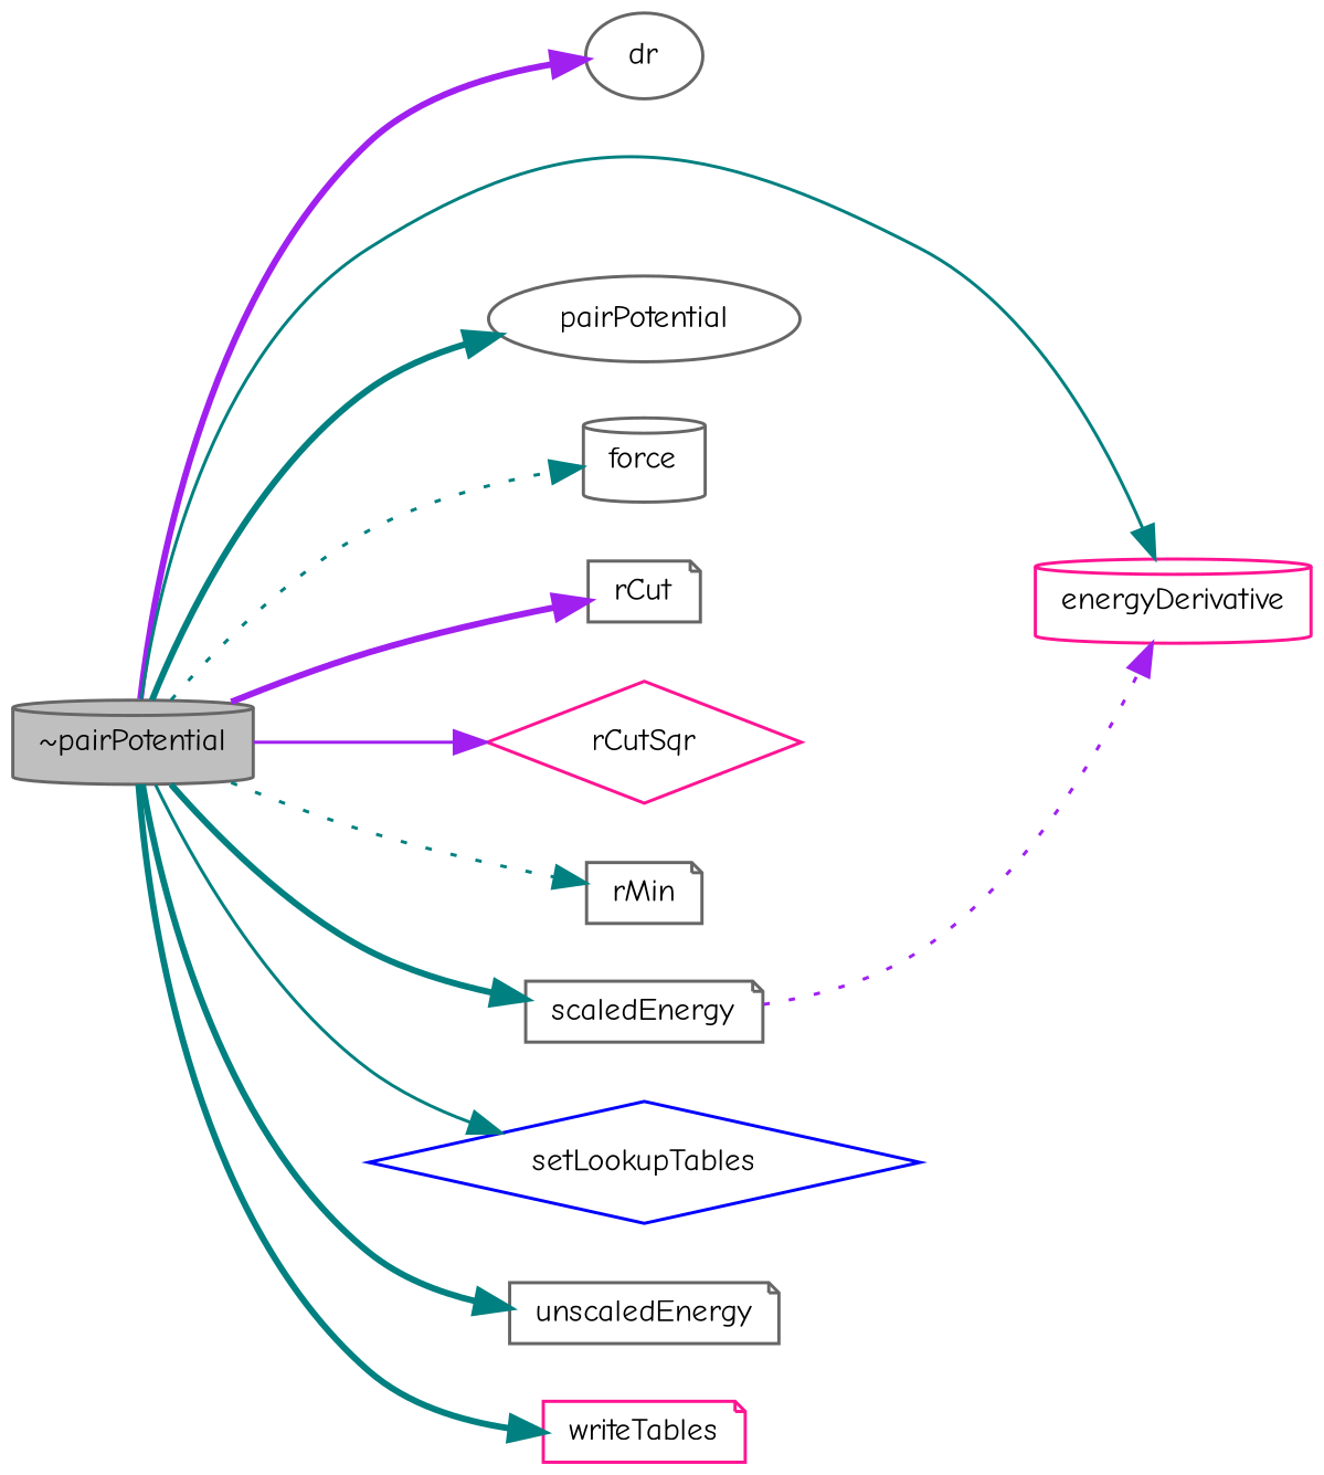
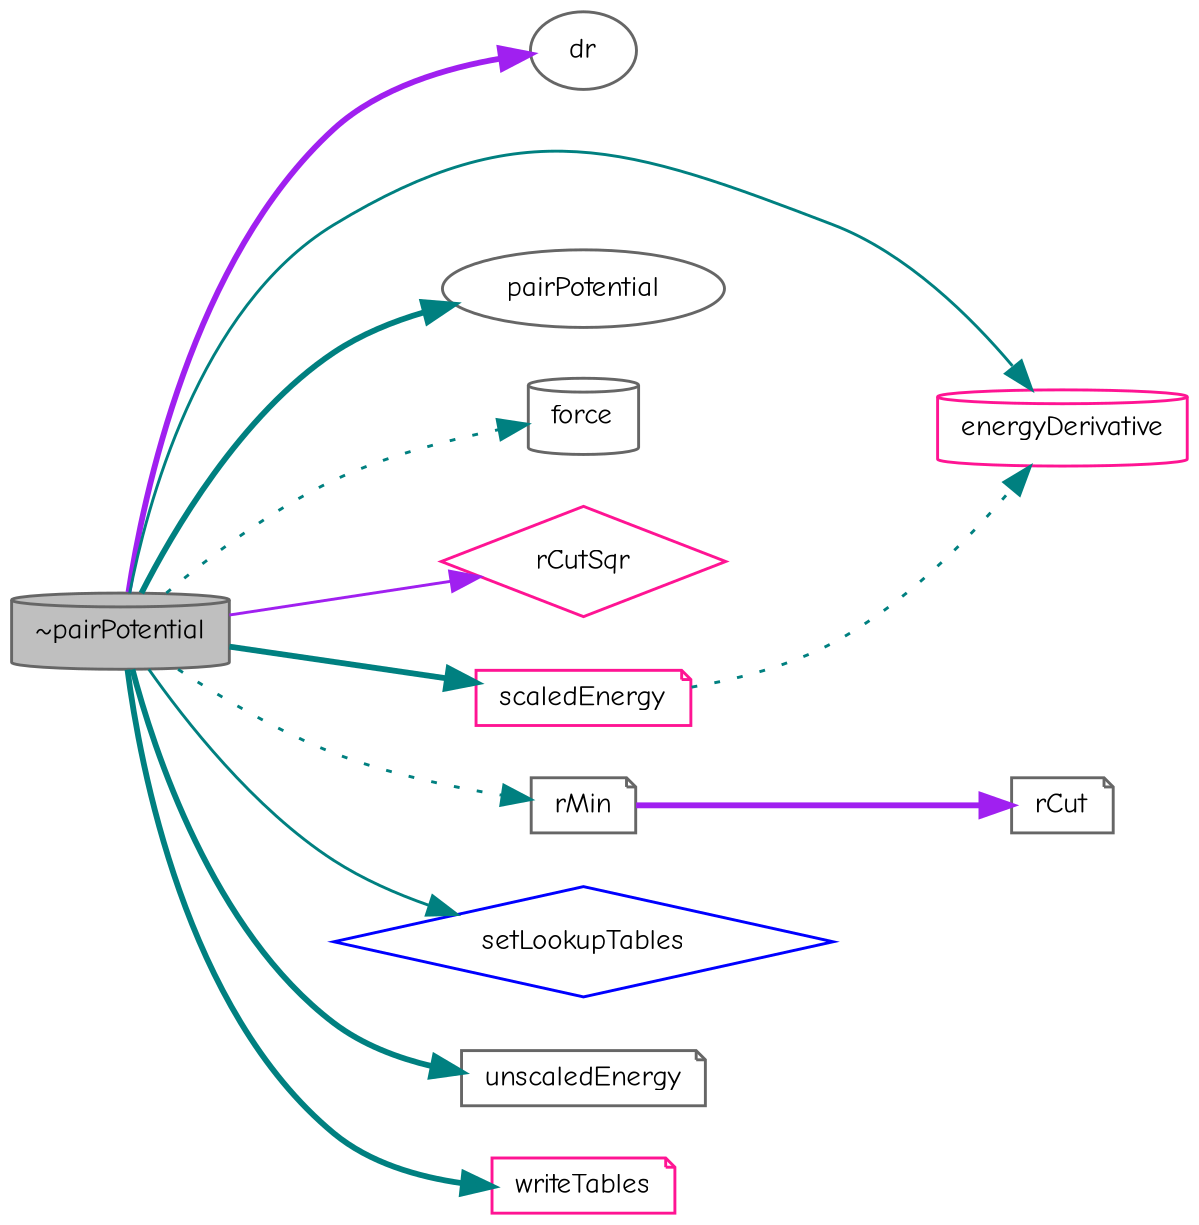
  digraph {
    fontname="Comic Neue"
    rankdir=LR
    node [color=gray40 fontname="Comic Neue" fontsize=10 shape=note]
    edge [color=teal fontname="Comic Neue" fontsize=10 labelfontname=Helvetica labelfontsize=10 style=bold]
    n1 [fillcolor=grey75 fontcolor=black height=0.2 label="~pairPotential" shape=cylinder style=filled width=0.4]
    n2 [height=0.2 label=dr shape=ellipse width=0.4]
    n3 [color=deeppink height=0.2 label=energyDerivative shape=cylinder width=0.4]
    n4 [height=0.2 label=pairPotential shape=ellipse width=0.4]
    n5 [height=0.2 label=force shape=cylinder width=0.4]
    n6 [height=0.2 label=rCut width=0.4]
    n7 [color=deeppink height=0.2 label=rCutSqr shape=diamond width=0.4]
    n8 [height=0.2 label=rMin width=0.4]
-   n9 [height=0.2 label=scaledEnergy width=0.4]
+   n9 [color=deeppink height=0.2 label=scaledEnergy width=0.4]
    n10 [color=blue height=0.2 label=setLookupTables shape=diamond width=0.4]
    n11 [height=0.2 label=unscaledEnergy width=0.4]
    n12 [color=deeppink height=0.2 label=writeTables width=0.4]
    n1 -> n2 [color=purple]
    n1 -> n3 [style=solid]
    n1 -> n4
    n1 -> n5 [style=dotted]
-   n1 -> n6 [color=purple]
+   n8 -> n6 [color=purple]
    n1 -> n7 [color=purple style=solid]
    n1 -> n8 [style=dotted]
    n1 -> n9
    n1 -> n10 [style=solid]
    n1 -> n11
    n1 -> n12
-   n9 -> n3 [color=purple style=dotted]
+   n9 -> n3 [style=dotted]
  }
